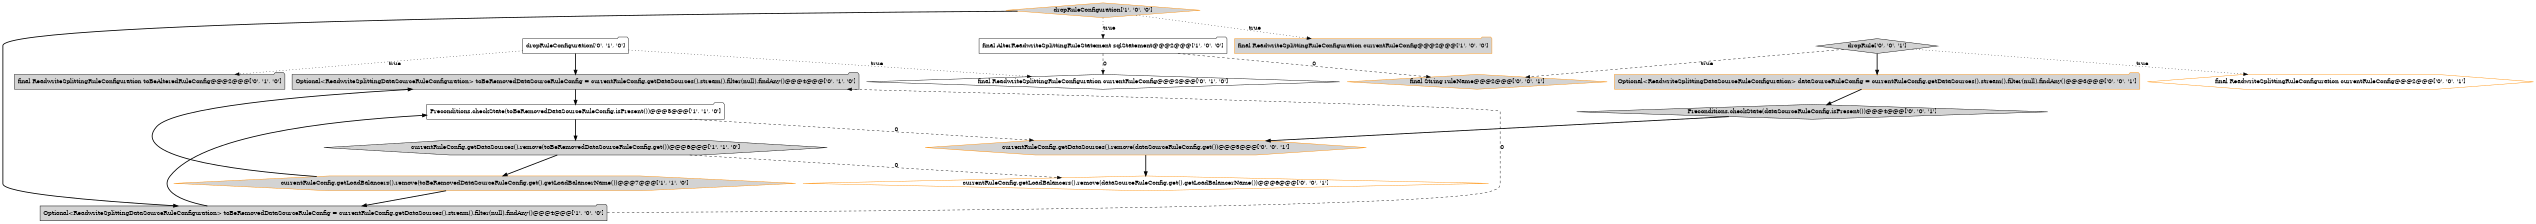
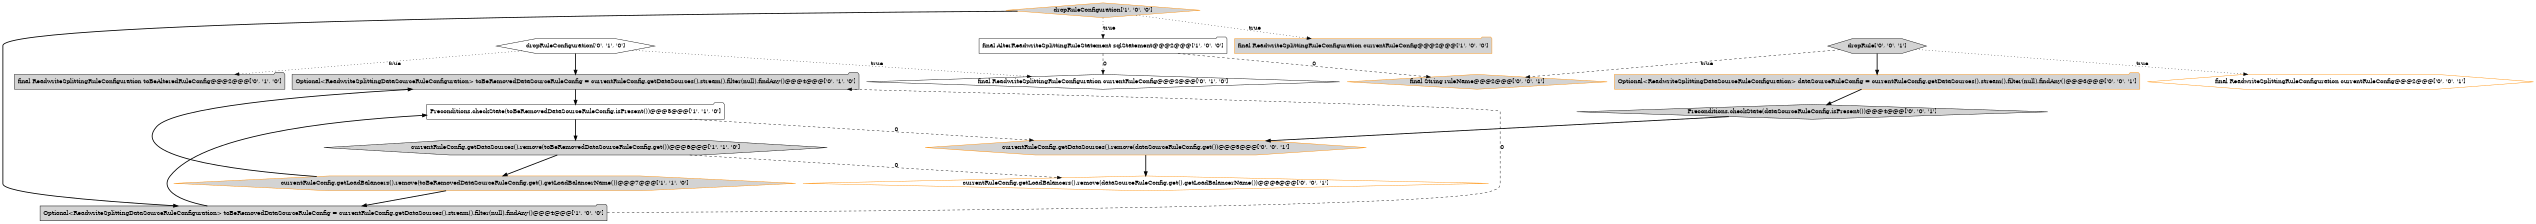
  digraph {
    node [color=black fillcolor=lightgrey shape=folder style=filled]
    edge [style=bold]
    n1 [label="Optional<ReadwriteSplittingDataSourceRuleConfiguration> toBeRemovedDataSourceRuleConfig = currentRuleConfig.getDataSources().stream().filter(null).findAny()@@@4@@@['0', '1', '0']"]
    n2 [fillcolor=white label="Preconditions.checkState(toBeRemovedDataSourceRuleConfig.isPresent())@@@5@@@['1', '1', '0']"]
    n3 [color=darkorange label="currentRuleConfig.getDataSources().remove(dataSourceRuleConfig.get())@@@5@@@['0', '0', '1']" shape=hexagon]
    n4 [label="currentRuleConfig.getDataSources().remove(toBeRemovedDataSourceRuleConfig.get())@@@6@@@['1', '1', '0']" shape=hexagon]
    n5 [color=darkorange label="currentRuleConfig.getLoadBalancers().remove(toBeRemovedDataSourceRuleConfig.get().getLoadBalancerName())@@@7@@@['1', '1', '0']" shape=hexagon]
    n6 [label="Optional<ReadwriteSplittingDataSourceRuleConfiguration> toBeRemovedDataSourceRuleConfig = currentRuleConfig.getDataSources().stream().filter(null).findAny()@@@4@@@['1', '0', '0']"]
    n7 [color=darkorange fillcolor=white label="final ReadwriteSplittingRuleConfiguration currentRuleConfig@@@2@@@['0', '0', '1']" shape=hexagon]
    n8 [color=darkorange fillcolor=white label="currentRuleConfig.getLoadBalancers().remove(dataSourceRuleConfig.get().getLoadBalancerName())@@@6@@@['0', '0', '1']" shape=diamond]
    n9 [fillcolor=white label="final ReadwriteSplittingRuleConfiguration currentRuleConfig@@@2@@@['0', '1', '0']" shape=diamond]
    n10 [color=darkorange label="final String ruleName@@@2@@@['0', '0', '1']" shape=diamond]
-   n11 [fillcolor=white label="dropRuleConfiguration['0', '1', '0']"]
+   n11 [fillcolor=white label="dropRuleConfiguration['0', '1', '0']" shape=hexagon]
    n12 [label="final ReadwriteSplittingRuleConfiguration toBeAlteredRuleConfig@@@2@@@['0', '1', '0']"]
    n13 [label="Preconditions.checkState(dataSourceRuleConfig.isPresent())@@@4@@@['0', '0', '1']" shape=diamond]
    n14 [color=darkorange label="Optional<ReadwriteSplittingDataSourceRuleConfiguration> dataSourceRuleConfig = currentRuleConfig.getDataSources().stream().filter(null).findAny()@@@3@@@['0', '0', '1']"]
-   n15 [label="dropRule['0', '0', '1']" shape=diamond]
+   n15 [label="dropRule['0', '0', '1']" shape=hexagon]
    n16 [color=darkorange label="final ReadwriteSplittingRuleConfiguration currentRuleConfig@@@2@@@['1', '0', '0']"]
    n17 [color=darkorange label="dropRuleConfiguration['1', '0', '0']" shape=diamond]
    n18 [fillcolor=white label="final AlterReadwriteSplittingRuleStatement sqlStatement@@@2@@@['1', '0', '0']"]
    n1 -> n2
    n2 -> n3 [label=0 style=dashed]
    n2 -> n4
    n3 -> n8
    n4 -> n5
    n4 -> n8 [label=0 style=dashed]
    n5 -> n1
    n5 -> n6
    n6 -> n1 [label=0 style=dashed]
    n6 -> n2
    n11 -> n1
    n11 -> n9 [label=true style=dotted]
    n11 -> n12 [label=true style=dotted]
    n13 -> n3
    n14 -> n13
    n15 -> n7 [label=true style=dotted]
    n15 -> n10 [label=true style=dashed]
    n15 -> n14
    n17 -> n6
    n17 -> n16 [label=true style=dotted]
    n17 -> n18 [label=true style=dotted]
    n18 -> n9 [label=0 style=dashed]
    n18 -> n10 [label=0 style=dashed]
  }
